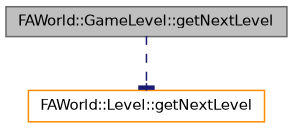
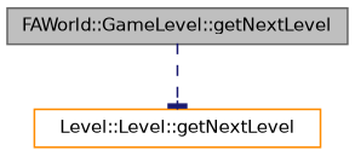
  digraph {
    rankdir=TB
    node [fontname=Helvetica fontsize=10 shape=record style=filled]
    n1 [color=gray40 fillcolor=grey75 fontcolor=black height=0.2 label="FAWorld::GameLevel::getNextLevel" width=0.4]
-   n2 [color=darkorange fillcolor=white height=0.2 label="FAWorld::Level::getNextLevel" width=0.4]
+   n2 [color=darkorange fillcolor=white height=0.2 label="Level::Level::getNextLevel" width=0.4]
    n1 -> n2 [color=midnightblue fontname=Helvetica fontsize=10 labelfontname=Helvetica labelfontsize=10 style=dashed arrowhead=tee]
  }
